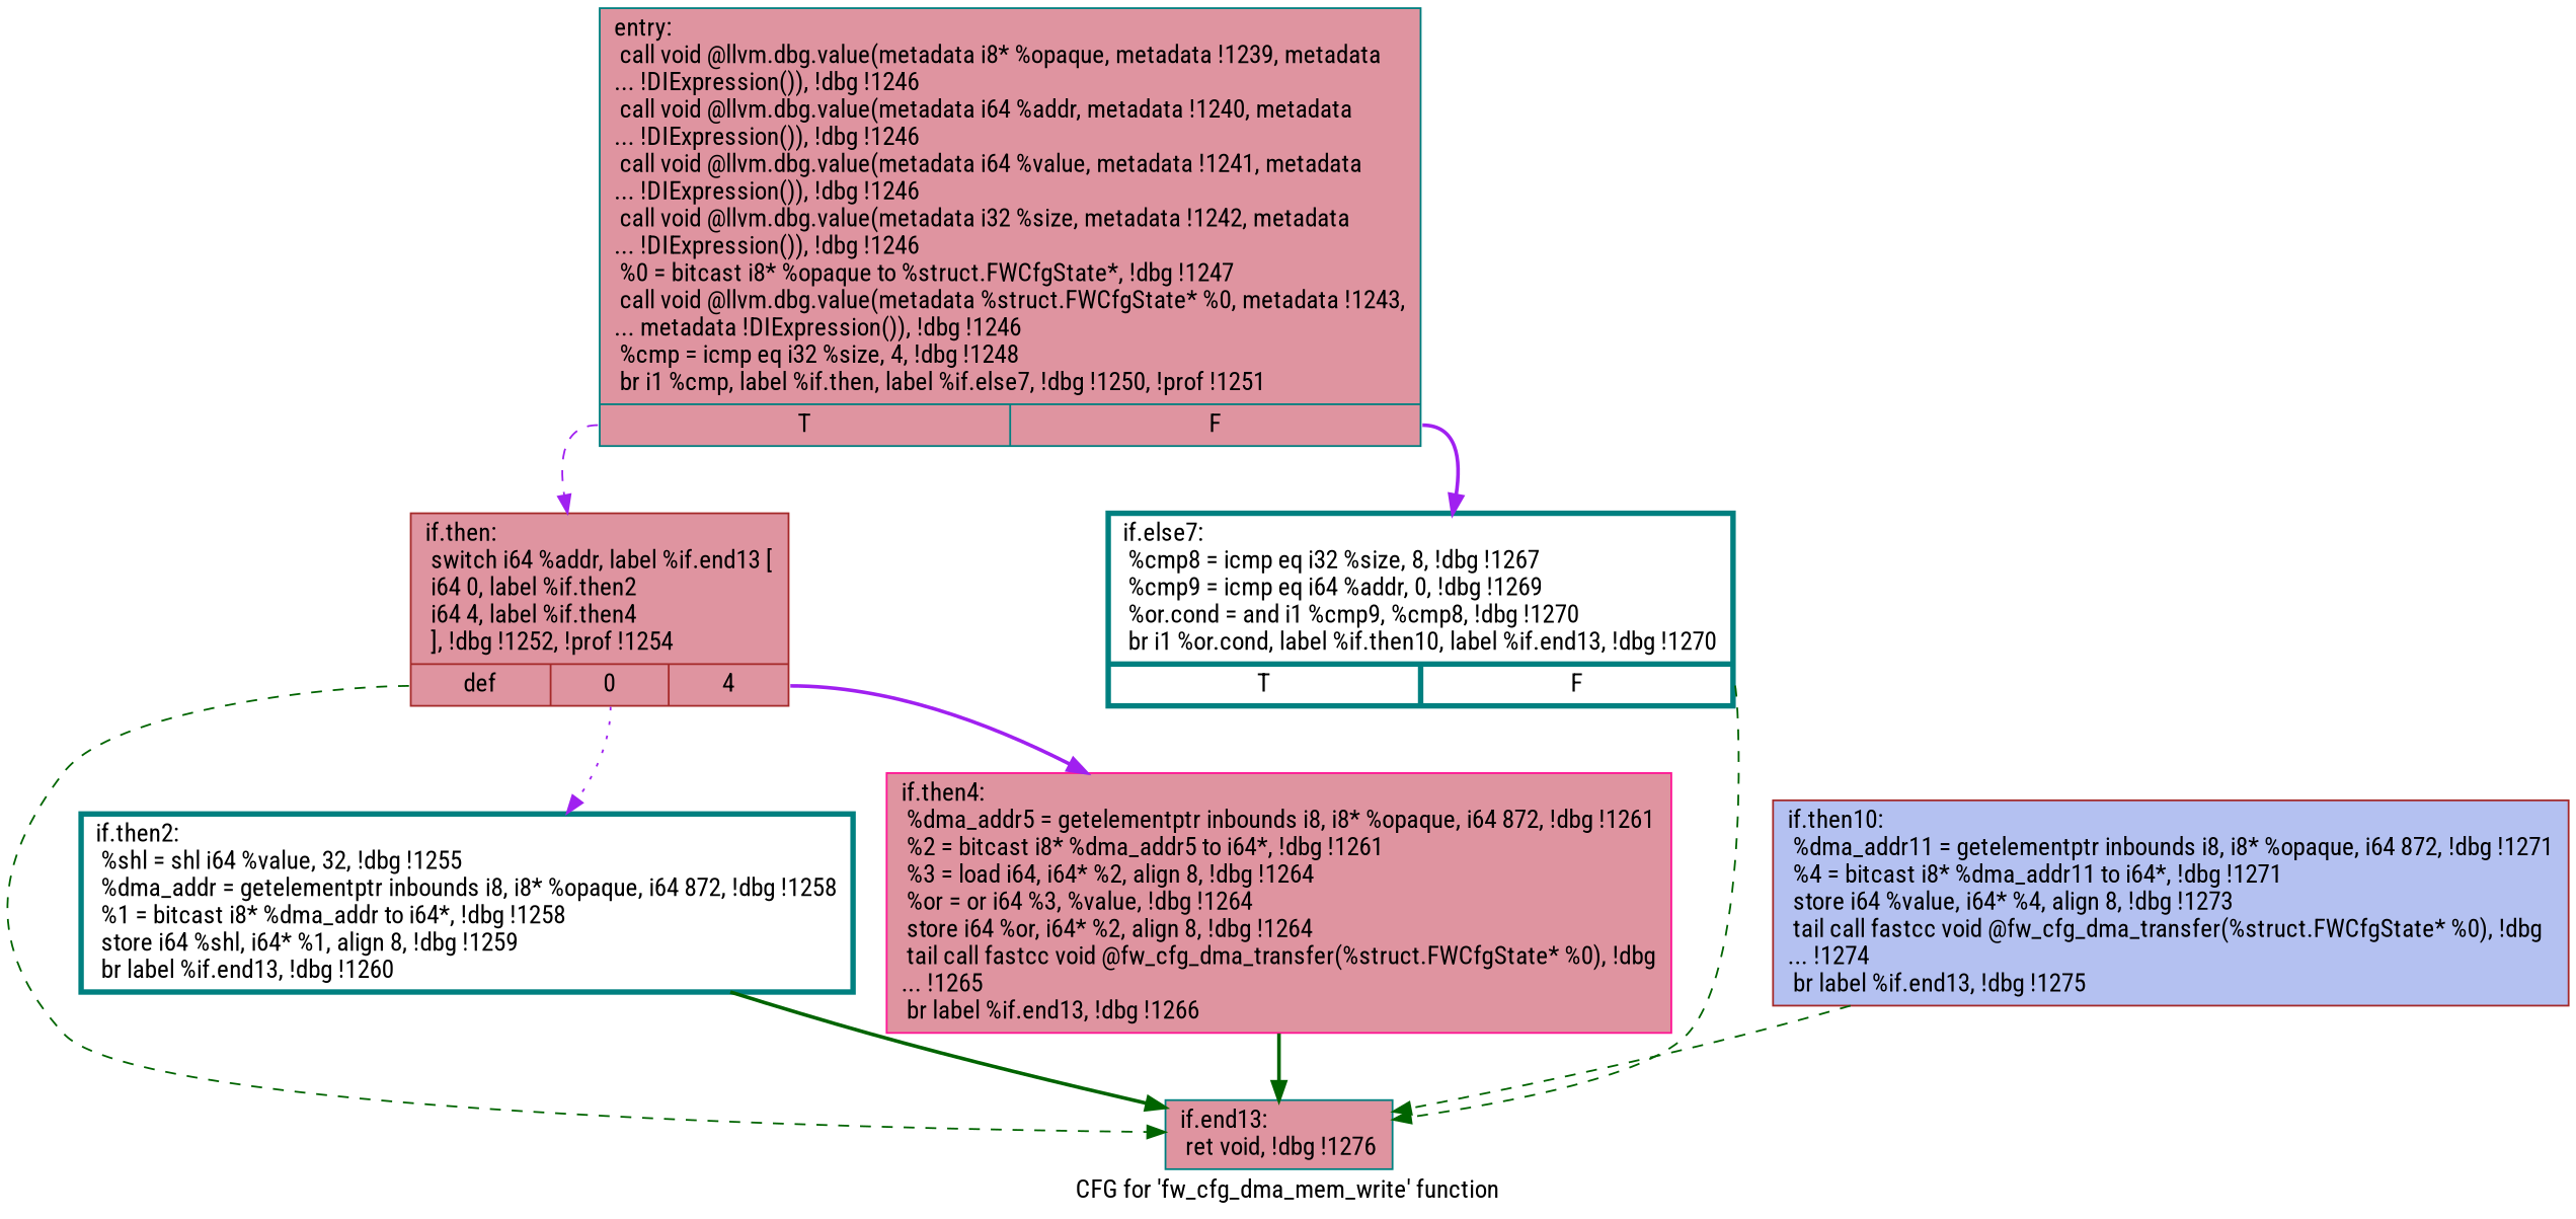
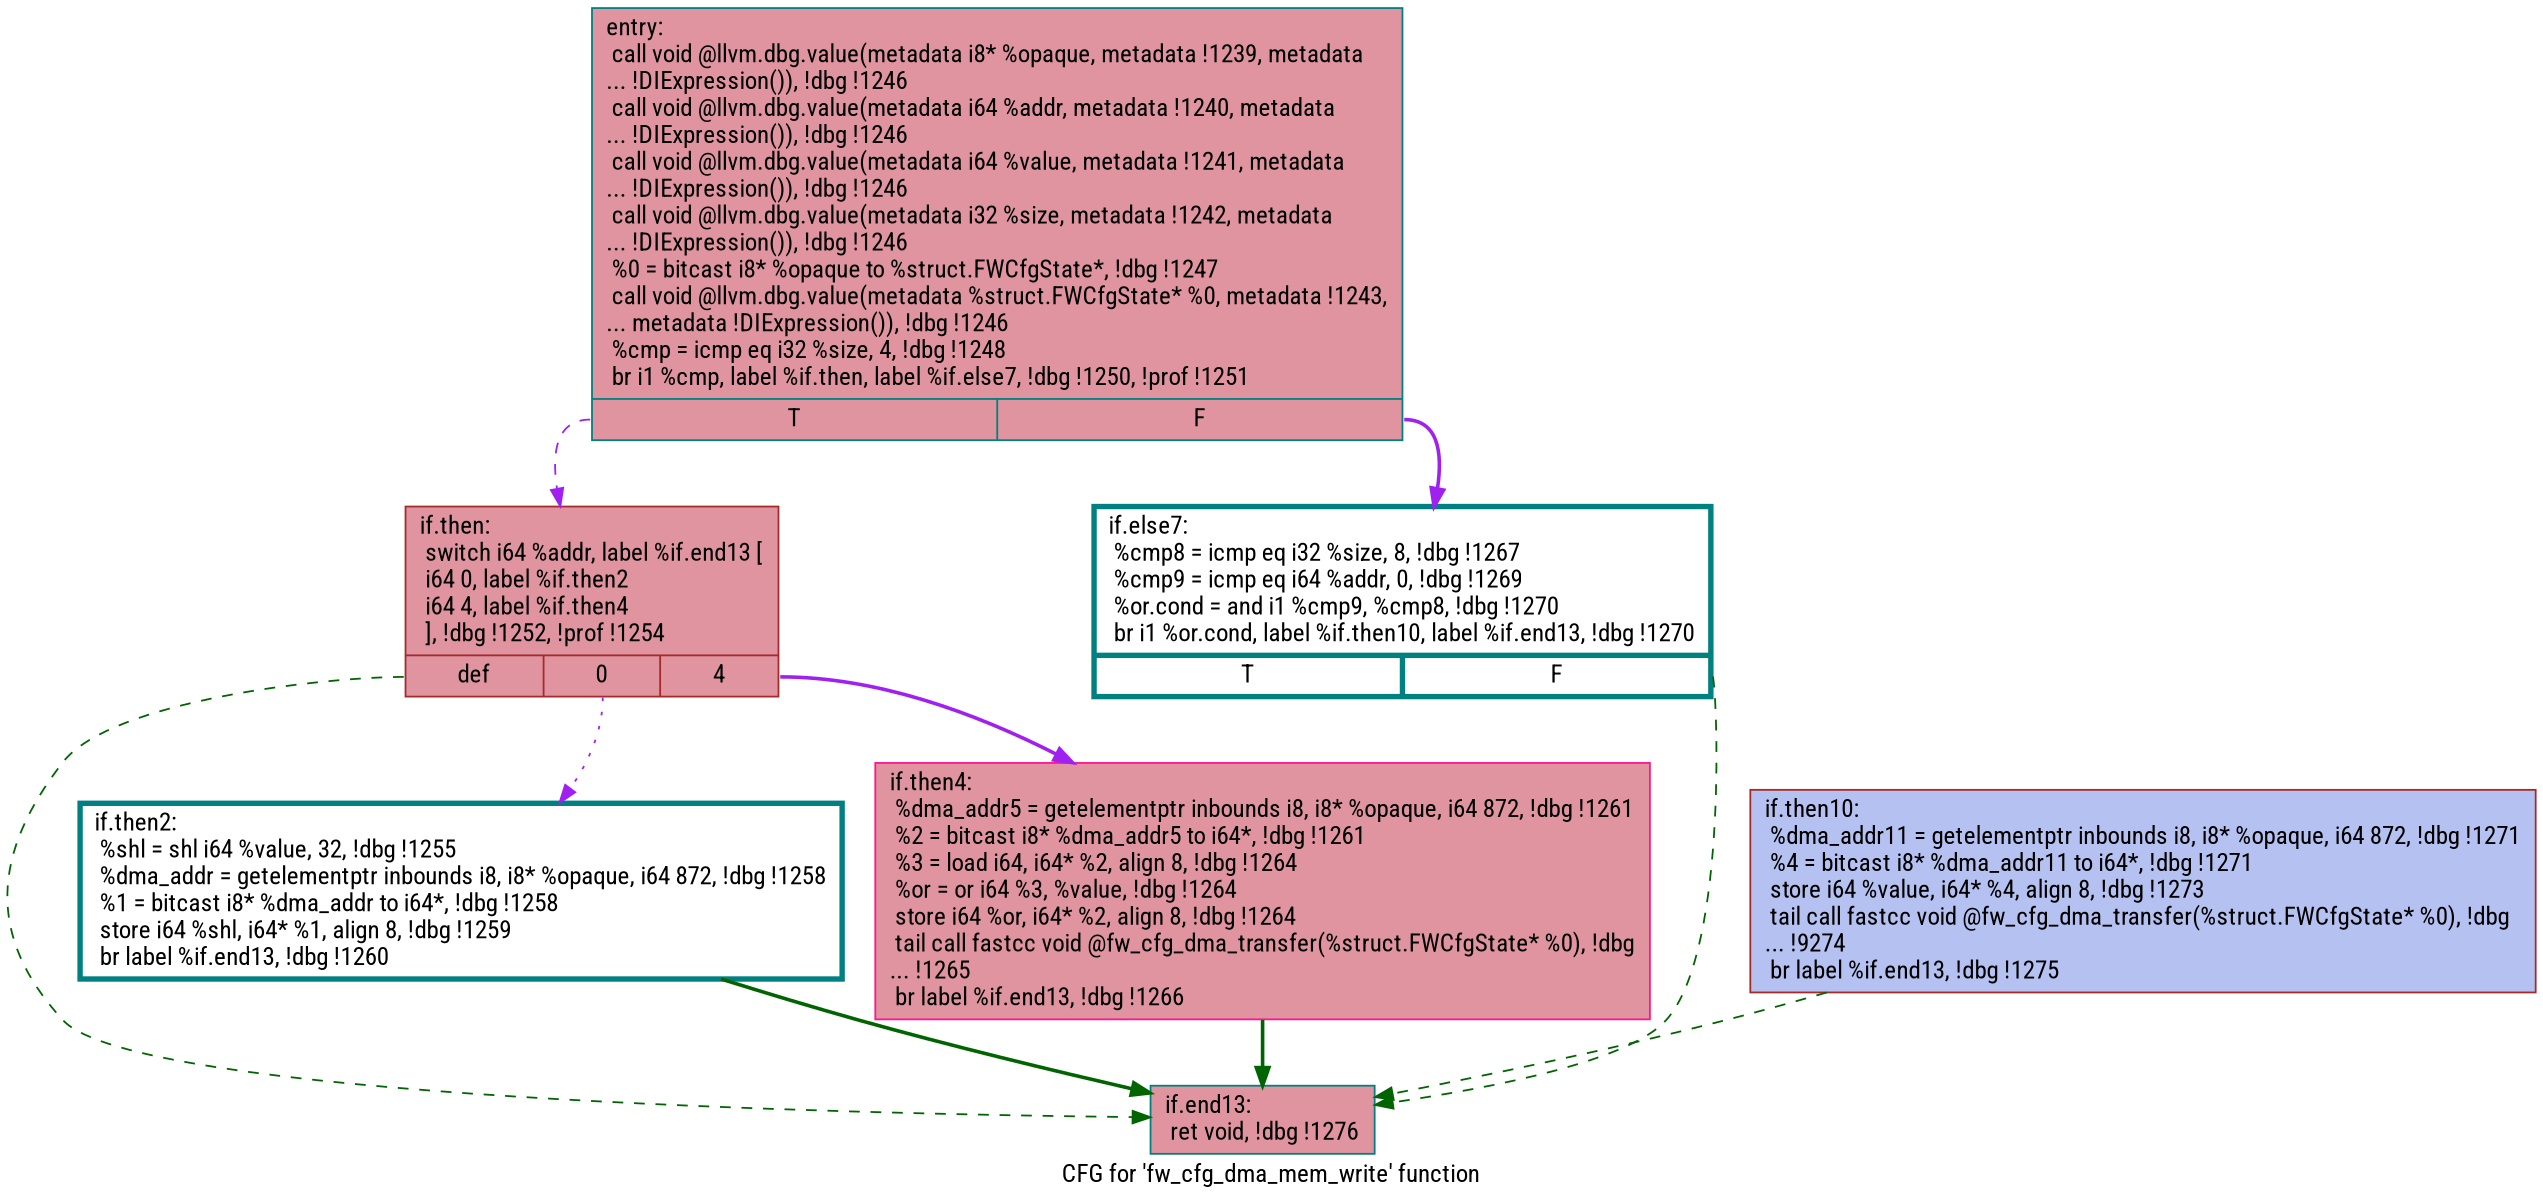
  digraph {
    fontname="Roboto Condensed"
    label="CFG for 'fw_cfg_dma_mem_write' function"
    node [color=teal fillcolor="#b70d2870" fontname="Roboto Condensed" shape=record style=filled]
    edge [color=darkgreen fontname="Roboto Condensed" style=dashed]
    n1 [label="{entry:\l  call void @llvm.dbg.value(metadata i8* %opaque, metadata !1239, metadata\l... !DIExpression()), !dbg !1246\l  call void @llvm.dbg.value(metadata i64 %addr, metadata !1240, metadata\l... !DIExpression()), !dbg !1246\l  call void @llvm.dbg.value(metadata i64 %value, metadata !1241, metadata\l... !DIExpression()), !dbg !1246\l  call void @llvm.dbg.value(metadata i32 %size, metadata !1242, metadata\l... !DIExpression()), !dbg !1246\l  %0 = bitcast i8* %opaque to %struct.FWCfgState*, !dbg !1247\l  call void @llvm.dbg.value(metadata %struct.FWCfgState* %0, metadata !1243,\l... metadata !DIExpression()), !dbg !1246\l  %cmp = icmp eq i32 %size, 4, !dbg !1248\l  br i1 %cmp, label %if.then, label %if.else7, !dbg !1250, !prof !1251\l|{<s0>T|<s1>F}}"]
    n2 [color=brown label="{if.then:                                          \l  switch i64 %addr, label %if.end13 [\l    i64 0, label %if.then2\l    i64 4, label %if.then4\l  ], !dbg !1252, !prof !1254\l|{<s0>def|<s1>0|<s2>4}}"]
    n3 [label="{if.else7:                                         \l  %cmp8 = icmp eq i32 %size, 8, !dbg !1267\l  %cmp9 = icmp eq i64 %addr, 0, !dbg !1269\l  %or.cond = and i1 %cmp9, %cmp8, !dbg !1270\l  br i1 %or.cond, label %if.then10, label %if.end13, !dbg !1270\l|{<s0>T|<s1>F}}" penwidth=3.0 fillcolor="" style=""]
    n4 [label="{if.end13:                                         \l  ret void, !dbg !1276\l}"]
    n5 [label="{if.then2:                                         \l  %shl = shl i64 %value, 32, !dbg !1255\l  %dma_addr = getelementptr inbounds i8, i8* %opaque, i64 872, !dbg !1258\l  %1 = bitcast i8* %dma_addr to i64*, !dbg !1258\l  store i64 %shl, i64* %1, align 8, !dbg !1259\l  br label %if.end13, !dbg !1260\l}" penwidth=3.0 fillcolor="" style=""]
    n6 [color=deeppink label="{if.then4:                                         \l  %dma_addr5 = getelementptr inbounds i8, i8* %opaque, i64 872, !dbg !1261\l  %2 = bitcast i8* %dma_addr5 to i64*, !dbg !1261\l  %3 = load i64, i64* %2, align 8, !dbg !1264\l  %or = or i64 %3, %value, !dbg !1264\l  store i64 %or, i64* %2, align 8, !dbg !1264\l  tail call fastcc void @fw_cfg_dma_transfer(%struct.FWCfgState* %0), !dbg\l... !1265\l  br label %if.end13, !dbg !1266\l}"]
-   n7 [color=brown fillcolor="#5572df70" label="{if.then10:                                        \l  %dma_addr11 = getelementptr inbounds i8, i8* %opaque, i64 872, !dbg !1271\l  %4 = bitcast i8* %dma_addr11 to i64*, !dbg !1271\l  store i64 %value, i64* %4, align 8, !dbg !1273\l  tail call fastcc void @fw_cfg_dma_transfer(%struct.FWCfgState* %0), !dbg\l... !1274\l  br label %if.end13, !dbg !1275\l}"]
+   n7 [color=brown fillcolor="#5572df70" label="{if.then10:                                        \l  %dma_addr11 = getelementptr inbounds i8, i8* %opaque, i64 872, !dbg !1271\l  %4 = bitcast i8* %dma_addr11 to i64*, !dbg !1271\l  store i64 %value, i64* %4, align 8, !dbg !1273\l  tail call fastcc void @fw_cfg_dma_transfer(%struct.FWCfgState* %0), !dbg\l... !9274\l  br label %if.end13, !dbg !1275\l}"]
    n1 -> n2 [color=purple tailport=s0]
    n1 -> n3 [color=purple style=bold tailport=s1]
    n2 -> n4 [tailport=s0]
    n2 -> n5 [color=purple style=dotted tailport=s1]
    n2 -> n6 [color=purple style=bold tailport=s2]
    n3 -> n4 [tailport=s1]
    n5 -> n4 [style=bold]
    n6 -> n4 [style=bold]
    n7 -> n4
  }
